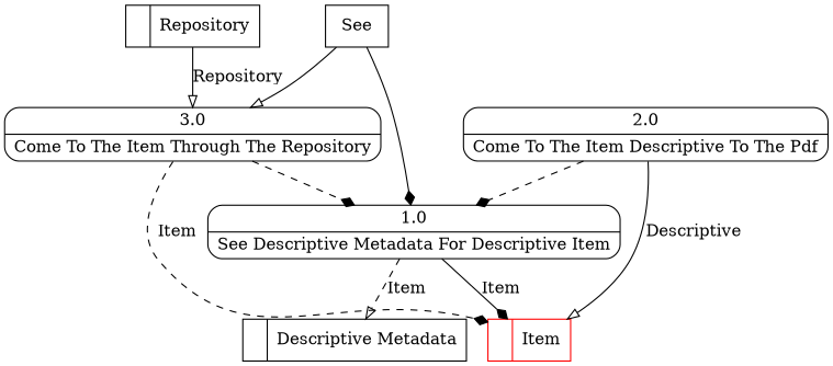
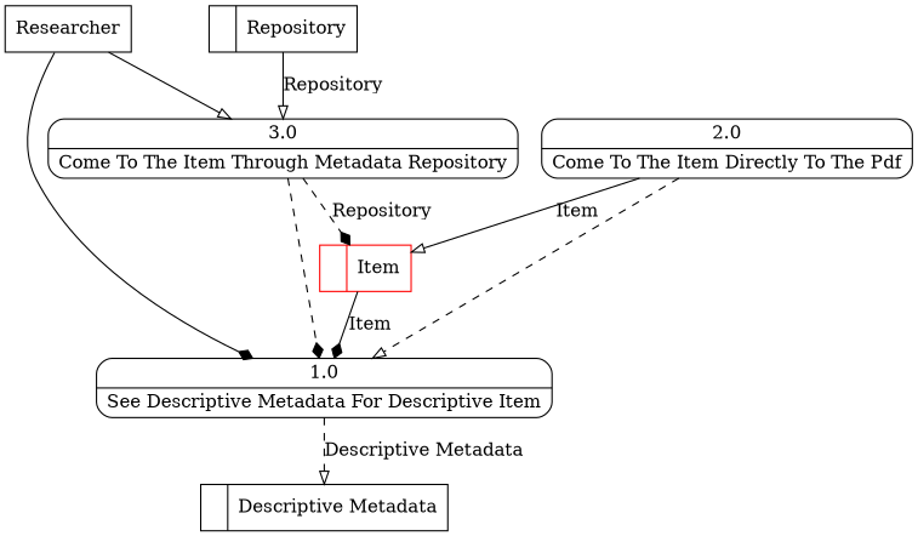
  digraph {
    node [shape=record]
    edge [arrowhead=onormal style=solid]
    n1 [color=black label="<f0>  |<f1> Descriptive Metadata "]
    n2 [color=red label="<f0>  |<f1> Item "]
    n3 [label="<f0>  |<f1> Repository "]
-   n4 [label="{<f0> 3.0|<f1> Come To The Item Through The Repository }" shape=Mrecord]
-   n5 [label=See shape=box]
+   n4 [label="{<f0> 3.0|<f1> Come To The Item Through Metadata Repository }" shape=Mrecord]
+   n5 [label=Researcher shape=box]
    n6 [label="{<f0> 1.0|<f1> See Descriptive Metadata For Descriptive Item }" shape=Mrecord]
-   n7 [label="{<f0> 2.0|<f1> Come To The Item Descriptive To The Pdf }" shape=Mrecord]
+   n7 [label="{<f0> 2.0|<f1> Come To The Item Directly To The Pdf }" shape=Mrecord]
    n3 -> n4 [label=Repository]
-   n4 -> n2 [arrowhead=diamond label=Item style=dashed]
+   n4 -> n2 [arrowhead=diamond label=Repository style=dashed]
    n4 -> n6 [arrowhead=diamond style=dashed]
    n5 -> n4
    n5 -> n6 [arrowhead=diamond]
-   n6 -> n1 [label=Item style=dashed]
-   n6 -> n2 [arrowhead=diamond label=Item]
-   n7 -> n2 [label=Descriptive]
-   n7 -> n6 [arrowhead=diamond style=dashed]
+   n6 -> n1 [label="Descriptive Metadata" style=dashed]
+   n2 -> n6 [arrowhead=diamond label=Item]
+   n7 -> n2 [label=Item]
+   n7 -> n6 [style=dashed]
  }
